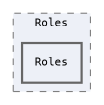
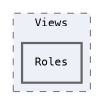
  digraph {
    compound=true
    fontname="DejaVu Sans Mono"
    n1 [color=gray40 fillcolor="#edf0f7" fontname="DejaVu Sans Mono" fontsize=10 label=Roles shape=box style="filled,bold,"]
    subgraph cluster_1 {
      bgcolor="#edf0f7"
      fontsize=10
-     label=Roles
+     label=Views
      pencolor=grey50
      style="filled,dashed,"
      n1
    }
  }
